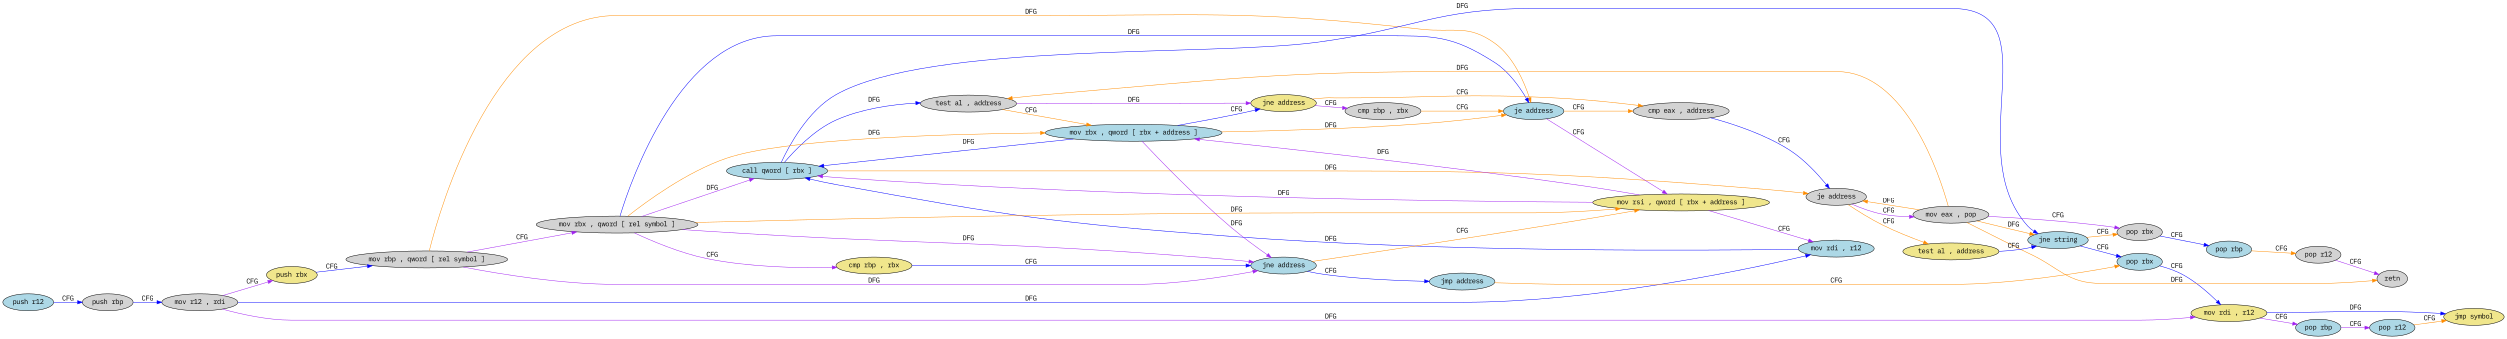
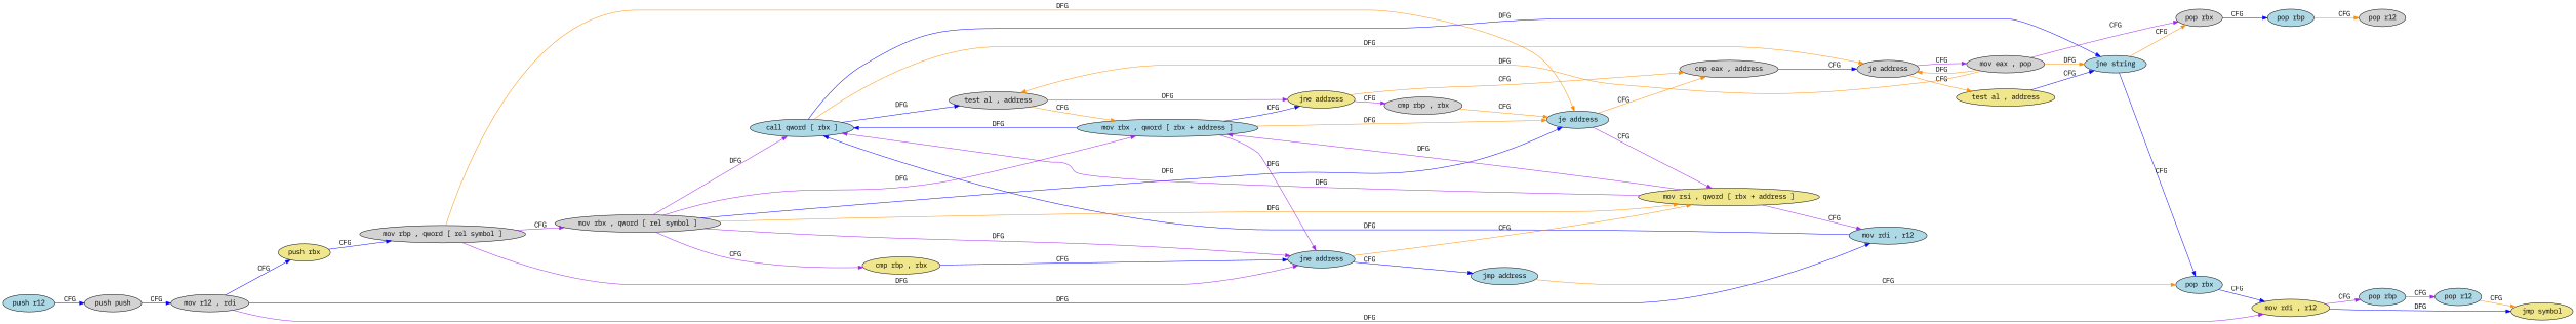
  digraph {
    fontname="IBM Plex Mono"
    rankdir=LR
    node [fillcolor=lightblue fontname="IBM Plex Mono" style=filled]
    edge [color=blue fontname="IBM Plex Mono"]
    n1 [label="push r12"]
-   n2 [fillcolor=lightgrey label="push rbp"]
+   n2 [fillcolor=lightgrey label="push push"]
    n3 [fillcolor=lightgrey label="mov r12 , rdi"]
    n4 [fillcolor=khaki label="push rbx"]
    n5 [label="mov rdi , r12"]
    n6 [fillcolor=khaki label="mov rdi , r12"]
    n7 [fillcolor=lightgrey label="mov rbp , qword [ rel symbol ]"]
    n8 [label="call qword [ rbx ]"]
    n9 [label="pop rbp"]
    n10 [fillcolor=khaki label="jmp symbol"]
    n11 [fillcolor=lightgrey label="mov rbx , qword [ rel symbol ]"]
    n12 [label="jne address"]
    n13 [label="je address"]
    n14 [fillcolor=khaki label="cmp rbp , rbx"]
    n15 [fillcolor=khaki label="mov rsi , qword [ rbx + address ]"]
    n16 [label="mov rbx , qword [ rbx + address ]"]
    n17 [label="jmp address"]
    n18 [fillcolor=lightgrey label="cmp eax , address"]
    n19 [fillcolor=lightgrey label="test al , address"]
    n20 [fillcolor=lightgrey label="je address"]
    n21 [label="jne string"]
    n22 [fillcolor=khaki label="jne address"]
    n23 [label="pop rbx"]
    n24 [fillcolor=lightgrey label="mov eax , pop"]
    n25 [fillcolor=khaki label="test al , address"]
    n26 [fillcolor=lightgrey label="pop rbx"]
-   n27 [fillcolor=lightgrey label=retn]
    n28 [fillcolor=lightgrey label="cmp rbp , rbx"]
    n29 [label="pop rbp"]
    n30 [label="pop r12"]
    n31 [fillcolor=lightgrey label="pop r12"]
    n1 -> n2 [label=CFG]
    n2 -> n3 [label=CFG]
-   n3 -> n4 [color=purple label=CFG]
+   n3 -> n4 [label=CFG]
    n3 -> n5 [label=DFG]
    n3 -> n6 [color=purple label=DFG]
    n4 -> n7 [label=CFG]
    n5 -> n8 [label=DFG]
    n6 -> n9 [color=purple label=CFG]
    n6 -> n10 [label=DFG]
    n7 -> n11 [color=purple label=CFG]
    n7 -> n12 [color=purple label=DFG]
    n7 -> n13 [color=darkorange label=DFG]
    n8 -> n19 [label=DFG]
    n8 -> n20 [color=darkorange label=DFG]
    n8 -> n21 [label=DFG]
    n9 -> n30 [color=purple label=CFG]
    n11 -> n8 [color=purple label=DFG]
    n11 -> n12 [color=purple label=DFG]
    n11 -> n13 [label=DFG]
    n11 -> n14 [color=purple label=CFG]
    n11 -> n15 [color=darkorange label=DFG]
-   n11 -> n16 [color=darkorange label=DFG]
+   n11 -> n16 [color=purple label=DFG]
    n12 -> n15 [color=darkorange label=CFG]
    n12 -> n17 [label=CFG]
    n13 -> n15 [color=purple label=CFG]
    n13 -> n18 [color=darkorange label=CFG]
    n14 -> n12 [label=CFG]
    n15 -> n5 [color=purple label=CFG]
    n15 -> n8 [color=purple label=DFG]
    n15 -> n16 [color=purple label=DFG]
    n16 -> n8 [label=DFG]
    n16 -> n12 [color=purple label=DFG]
    n16 -> n13 [color=darkorange label=DFG]
    n16 -> n22 [label=CFG]
    n17 -> n23 [color=darkorange label=CFG]
    n18 -> n20 [label=CFG]
    n19 -> n16 [color=darkorange label=CFG]
    n19 -> n22 [color=purple label=DFG]
    n20 -> n24 [color=purple label=CFG]
    n20 -> n25 [color=darkorange label=CFG]
    n21 -> n23 [label=CFG]
    n21 -> n26 [color=darkorange label=CFG]
    n22 -> n18 [color=darkorange label=CFG]
    n22 -> n28 [color=purple label=CFG]
    n23 -> n6 [label=CFG]
    n24 -> n19 [color=darkorange label=DFG]
    n24 -> n20 [color=darkorange label=DFG]
    n24 -> n21 [color=darkorange label=DFG]
    n24 -> n26 [color=purple label=CFG]
-   n24 -> n27 [color=darkorange label=DFG]
    n25 -> n21 [label=CFG]
    n26 -> n29 [label=CFG]
    n28 -> n13 [color=darkorange label=CFG]
    n29 -> n31 [color=darkorange label=CFG]
    n30 -> n10 [color=darkorange label=CFG]
-   n31 -> n27 [color=purple label=CFG]
  }
